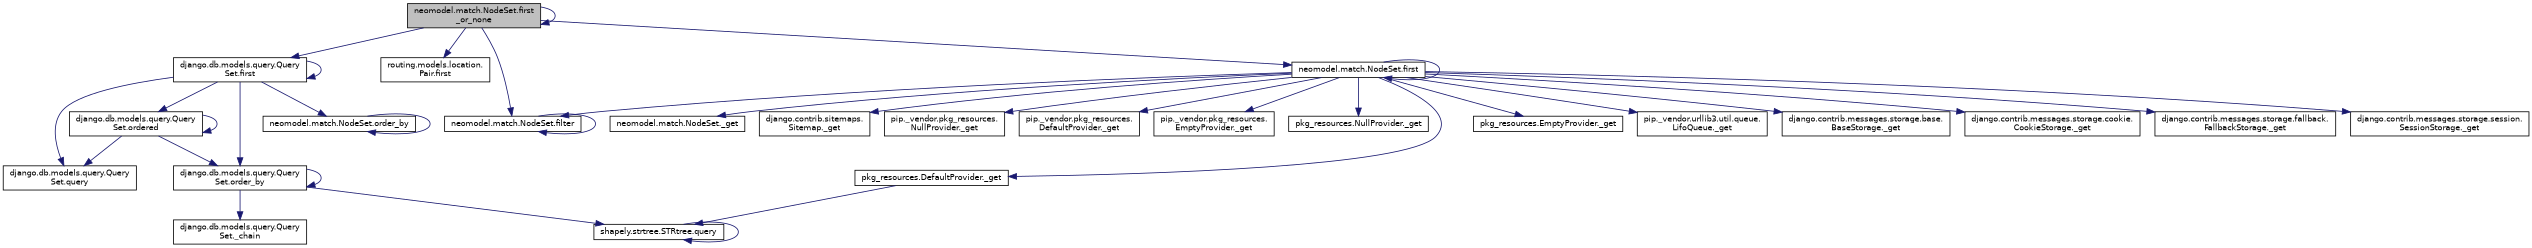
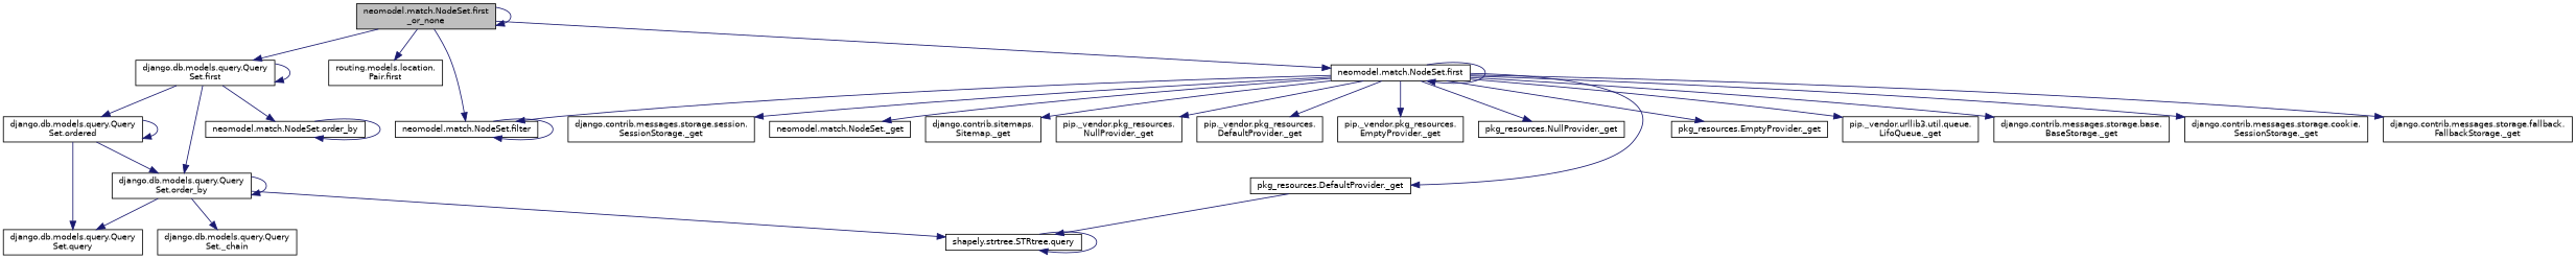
  digraph {
    rankdir=TB
    node [color=black fillcolor=white fontname=Helvetica fontsize=10 shape=record style=filled]
    edge [color=midnightblue fontname=Helvetica fontsize=10 labelfontname=Helvetica labelfontsize=10 style=solid]
    n1 [fillcolor=grey75 fontcolor=black height=0.2 label="neomodel.match.NodeSet.first\l_or_none" width=0.4]
    n2 [height=0.2 label="neomodel.match.NodeSet.filter" width=0.4]
    n3 [height=0.2 label="routing.models.location.\lPair.first" width=0.4]
    n4 [height=0.2 label="django.db.models.query.Query\lSet.first" width=0.4]
    n5 [height=0.2 label="neomodel.match.NodeSet.first" width=0.4]
    n6 [height=0.2 label="django.db.models.query.Query\lSet.order_by" width=0.4]
    n7 [height=0.2 label="neomodel.match.NodeSet.order_by" width=0.4]
    n8 [height=0.2 label="django.db.models.query.Query\lSet.ordered" width=0.4]
    n9 [height=0.2 label="pip._vendor.urllib3.util.queue.\lLifoQueue._get" width=0.4]
    n10 [height=0.2 label="django.contrib.messages.storage.base.\lBaseStorage._get" width=0.4]
-   n11 [height=0.2 label="django.contrib.messages.storage.cookie.\lCookieStorage._get" width=0.4]
+   n11 [height=0.2 label="django.contrib.messages.storage.cookie.\lSessionStorage._get" width=0.4]
    n12 [height=0.2 label="django.contrib.messages.storage.fallback.\lFallbackStorage._get" width=0.4]
    n13 [height=0.2 label="django.contrib.messages.storage.session.\lSessionStorage._get" width=0.4]
    n14 [height=0.2 label="neomodel.match.NodeSet._get" width=0.4]
    n15 [height=0.2 label="django.contrib.sitemaps.\lSitemap._get" width=0.4]
    n16 [height=0.2 label="pip._vendor.pkg_resources.\lNullProvider._get" width=0.4]
    n17 [height=0.2 label="pip._vendor.pkg_resources.\lDefaultProvider._get" width=0.4]
    n18 [height=0.2 label="pip._vendor.pkg_resources.\lEmptyProvider._get" width=0.4]
    n19 [height=0.2 label="pkg_resources.NullProvider._get" width=0.4]
    n20 [height=0.2 label="pkg_resources.DefaultProvider._get" width=0.4]
    n21 [height=0.2 label="pkg_resources.EmptyProvider._get" width=0.4]
    n22 [height=0.2 label="django.db.models.query.Query\lSet._chain" width=0.4]
    n23 [height=0.2 label="django.db.models.query.Query\lSet.query" width=0.4]
    n24 [height=0.2 label="shapely.strtree.STRtree.query" width=0.4]
    n1 -> n1
    n1 -> n2
    n1 -> n3
    n1 -> n4
    n1 -> n5
    n2 -> n2
    n4 -> n4
    n4 -> n6
    n4 -> n7
    n4 -> n8
    n5 -> n2
    n5 -> n5
    n5 -> n9
    n5 -> n10
    n5 -> n11
    n5 -> n12
    n5 -> n13
    n5 -> n14
    n5 -> n15
    n5 -> n16
    n5 -> n17
    n5 -> n18
    n5 -> n19
    n5 -> n20
    n5 -> n21
    n6 -> n6
    n6 -> n22
-   n4 -> n23
+   n6 -> n23
    n6 -> n24
    n7 -> n7
    n8 -> n6
    n8 -> n8
    n8 -> n23
    n20 -> n24
    n24 -> n24
  }
